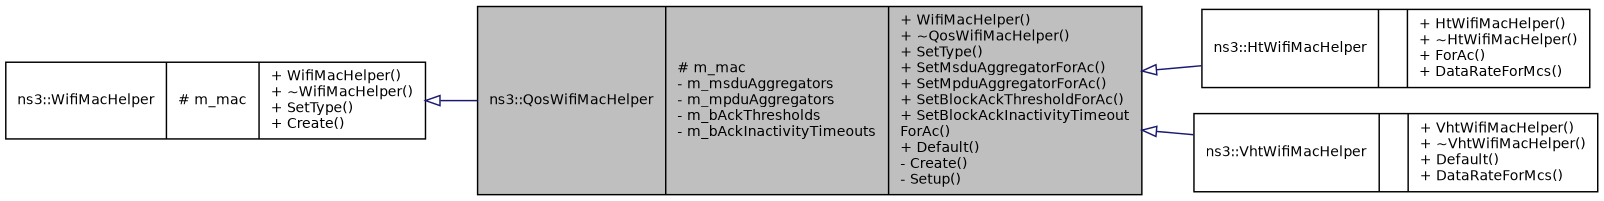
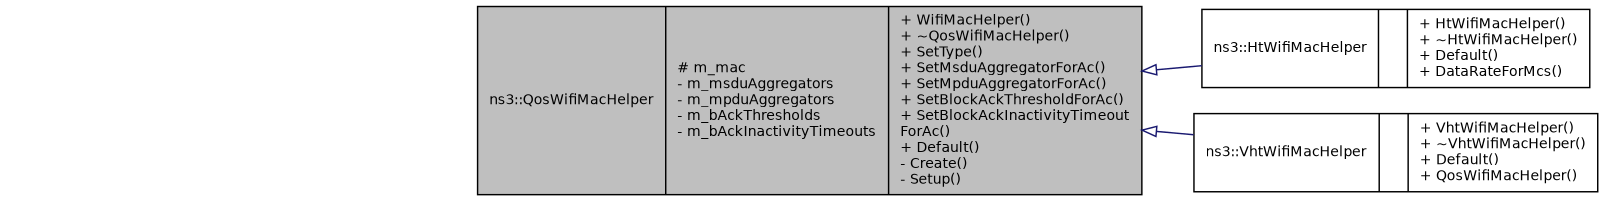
  digraph {
    rankdir=LR
    node [color=black fillcolor=white fontname=Helvetica fontsize=10 shape=record style=filled]
    edge [arrowtail=onormal color=midnightblue dir=back fontname=Helvetica fontsize=10 labelfontname=Helvetica labelfontsize=10 style=solid]
    n1 [fillcolor=grey75 fontcolor=black height=0.2 label="{ns3::QosWifiMacHelper\n|# m_mac\l- m_msduAggregators\l- m_mpduAggregators\l- m_bAckThresholds\l- m_bAckInactivityTimeouts\l|+ WifiMacHelper()\l+ ~QosWifiMacHelper()\l+ SetType()\l+ SetMsduAggregatorForAc()\l+ SetMpduAggregatorForAc()\l+ SetBlockAckThresholdForAc()\l+ SetBlockAckInactivityTimeout\lForAc()\l+ Default()\l- Create()\l- Setup()\l}" width=0.4]
-   n2 [height=0.2 label="{ns3::HtWifiMacHelper\n||+ HtWifiMacHelper()\l+ ~HtWifiMacHelper()\l+ ForAc()\l+ DataRateForMcs()\l}" width=0.4]
-   n3 [height=0.2 label="{ns3::VhtWifiMacHelper\n||+ VhtWifiMacHelper()\l+ ~VhtWifiMacHelper()\l+ Default()\l+ DataRateForMcs()\l}" width=0.4]
-   n4 [height=0.2 label="{ns3::WifiMacHelper\n|# m_mac\l|+ WifiMacHelper()\l+ ~WifiMacHelper()\l+ SetType()\l+ Create()\l}" width=0.4]
+   n2 [height=0.2 label="{ns3::HtWifiMacHelper\n||+ HtWifiMacHelper()\l+ ~HtWifiMacHelper()\l+ Default()\l+ DataRateForMcs()\l}" width=0.4]
+   n3 [height=0.2 label="{ns3::VhtWifiMacHelper\n||+ VhtWifiMacHelper()\l+ ~VhtWifiMacHelper()\l+ Default()\l+ QosWifiMacHelper()\l}" width=0.4]
    n1 -> n2
    n1 -> n3
-   n4 -> n1
  }
